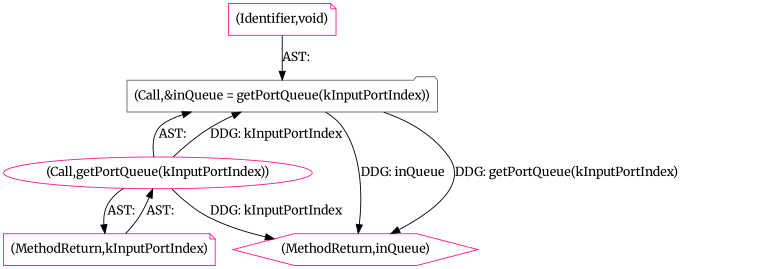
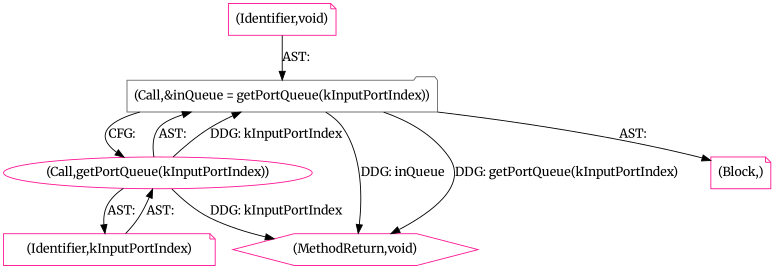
  digraph {
    fontname=Merriweather
    node [color=deeppink fontname=Merriweather shape=note]
    edge [fontname=Merriweather]
    n1 [color=gray40 label="(Call,&inQueue = getPortQueue(kInputPortIndex))" shape=folder]
    n2 [label="(Call,getPortQueue(kInputPortIndex))" shape=ellipse]
-   n3 [label="(MethodReturn,inQueue)" shape=hexagon]
-   n5 [label="(MethodReturn,kInputPortIndex)"]
+   n3 [label="(MethodReturn,void)" shape=hexagon]
+   n4 [label="(Block,)"]
+   n5 [label="(Identifier,kInputPortIndex)"]
    n6 [label="(Identifier,void)"]
+   n1 -> n2 [label="CFG: "]
    n1 -> n3 [label="DDG: inQueue"]
    n1 -> n3 [label="DDG: getPortQueue(kInputPortIndex)"]
+   n1 -> n4 [label="AST: "]
    n2 -> n1 [label="AST: "]
    n2 -> n1 [label="DDG: kInputPortIndex"]
    n2 -> n3 [label="DDG: kInputPortIndex"]
    n2 -> n5 [label="AST: "]
    n5 -> n2 [label="AST: "]
    n6 -> n1 [label="AST: "]
  }
